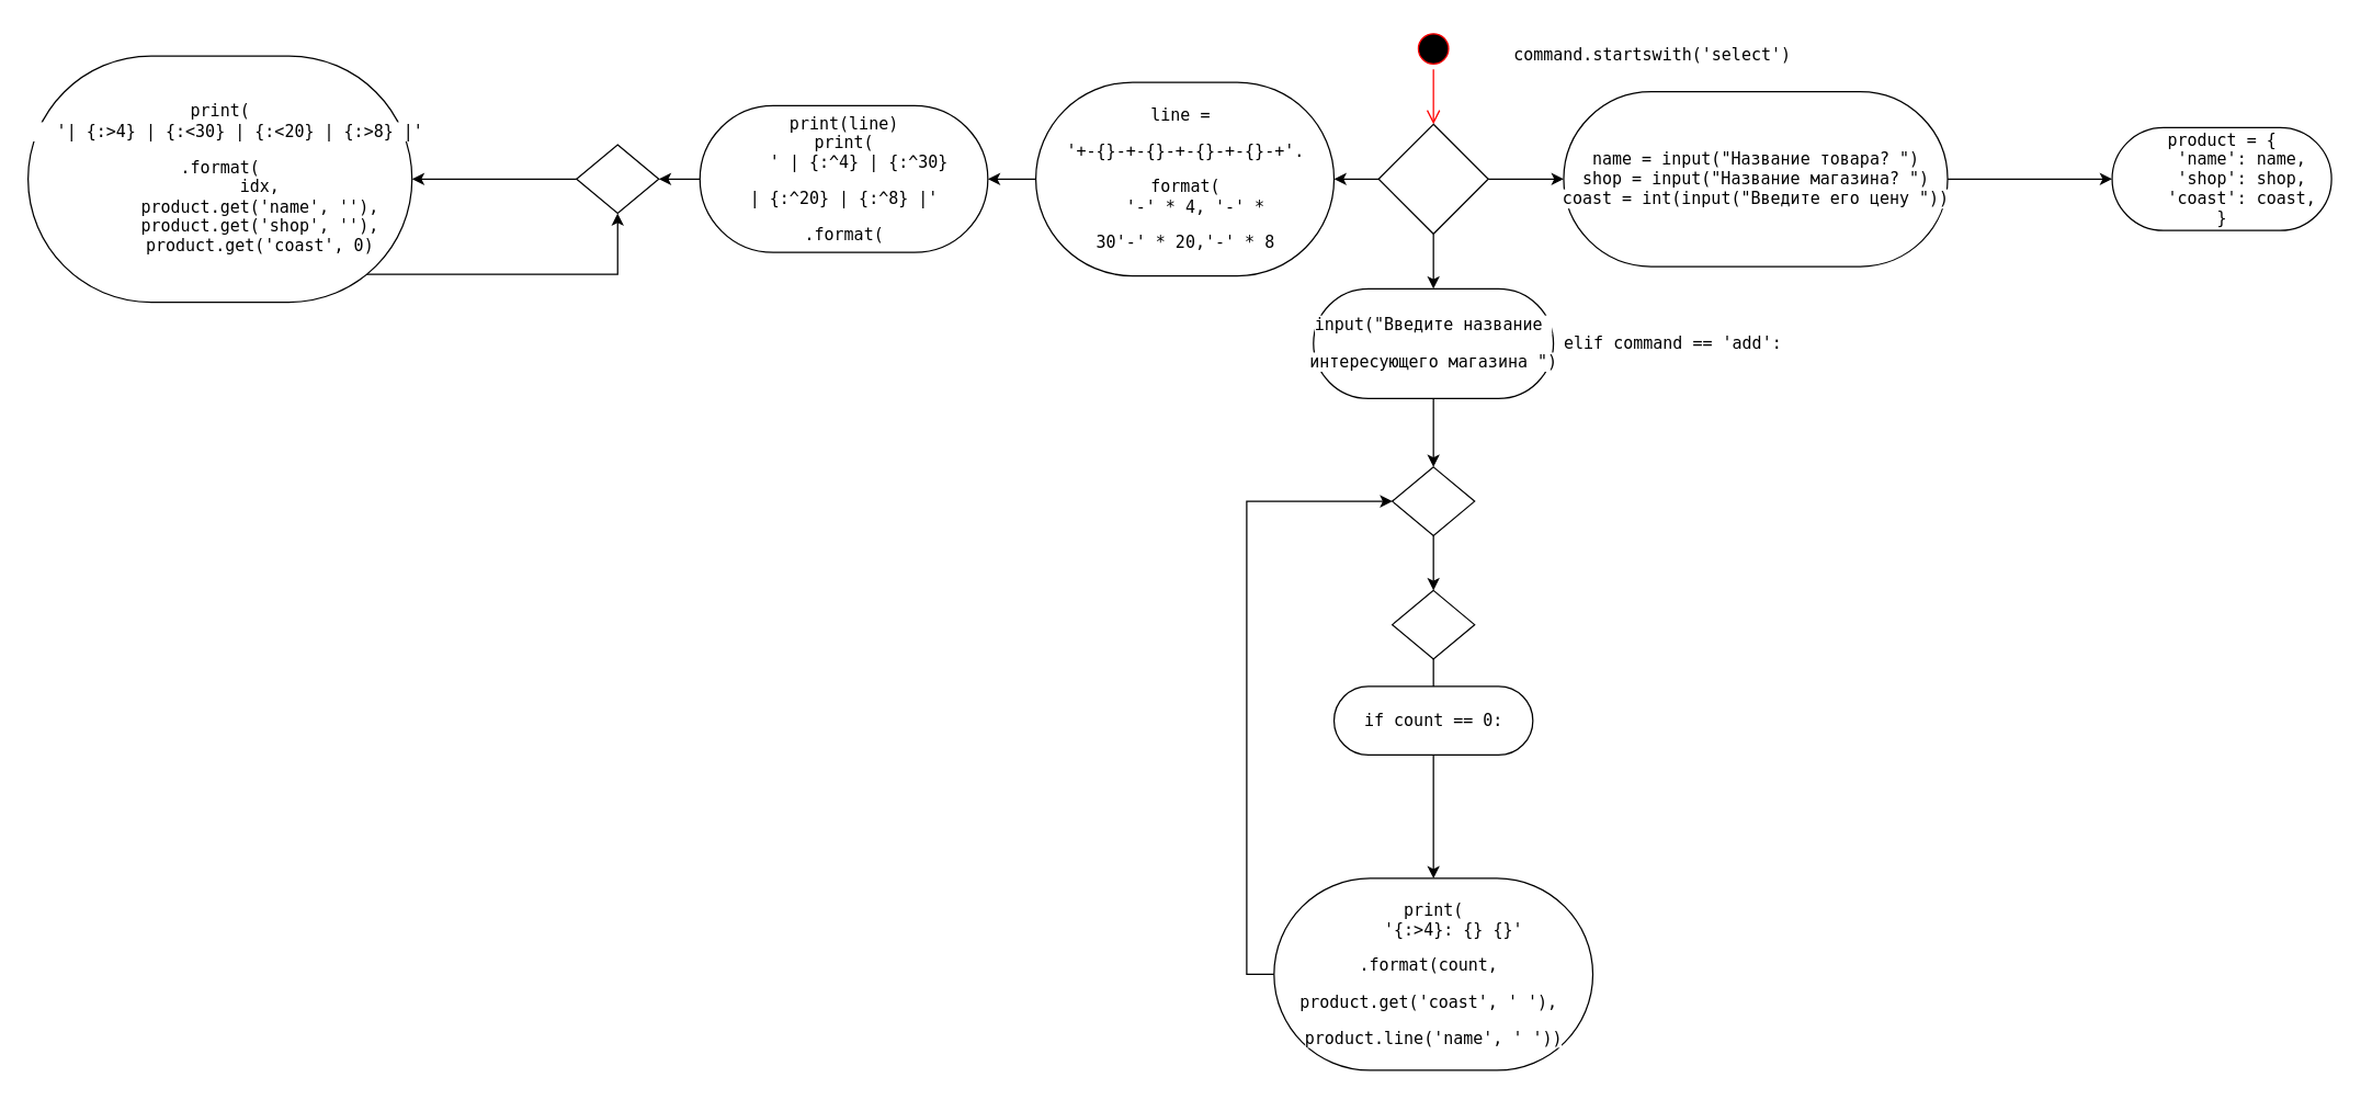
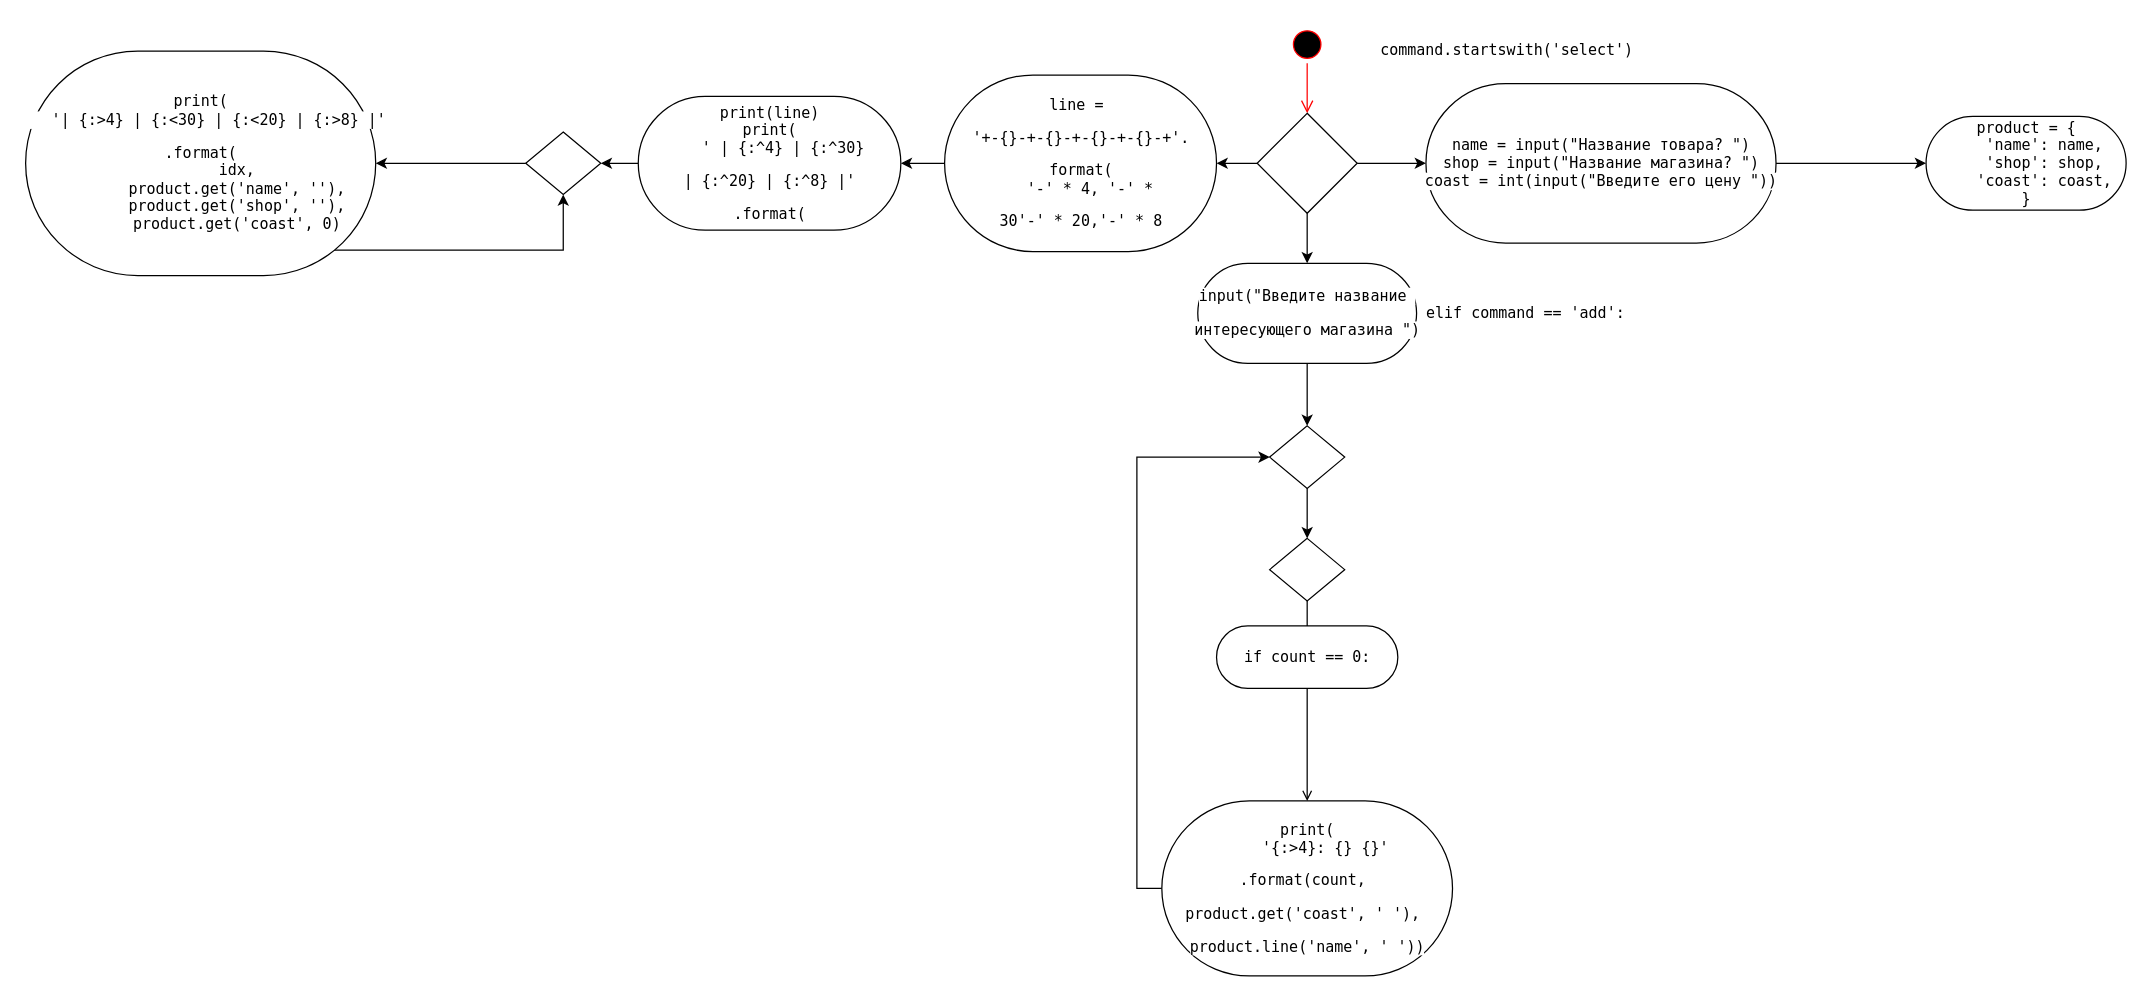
  <mxCell id="0" />
  <mxCell id="1" parent="0" />
  <mxCell id="2" value="" style="ellipse;html=1;shape=startState;fillColor=#000000;strokeColor=#ff0000;" parent="1" vertex="1"><mxGeometry x="1030" y="20" width="30" height="30" as="geometry" /></mxCell>
  <mxCell id="3" value="" style="edgeStyle=orthogonalEdgeStyle;html=1;verticalAlign=bottom;endArrow=open;endSize=8;strokeColor=#ff0000;" parent="1" source="2" edge="1"><mxGeometry relative="1" as="geometry"><mxPoint x="1045" y="90" as="targetPoint" /></mxGeometry></mxCell>
  <mxCell id="4" style="edgeStyle=orthogonalEdgeStyle;rounded=0;orthogonalLoop=1;jettySize=auto;html=1;exitX=0.5;exitY=1;exitDx=0;exitDy=0;entryX=0.5;entryY=0.5;entryDx=0;entryDy=-40;entryPerimeter=0;" parent="1" source="7" target="23" edge="1"><mxGeometry relative="1" as="geometry" /></mxCell>
  <mxCell id="5" style="edgeStyle=orthogonalEdgeStyle;rounded=0;orthogonalLoop=1;jettySize=auto;html=1;exitX=1;exitY=0.5;exitDx=0;exitDy=0;entryX=0;entryY=0.5;entryDx=0;entryDy=0;entryPerimeter=0;" parent="1" source="7" target="9" edge="1"><mxGeometry relative="1" as="geometry" /></mxCell>
  <mxCell id="6" style="edgeStyle=orthogonalEdgeStyle;rounded=0;orthogonalLoop=1;jettySize=auto;html=1;exitX=0;exitY=0.5;exitDx=0;exitDy=0;entryX=1;entryY=0.5;entryDx=0;entryDy=0;entryPerimeter=0;" parent="1" source="7" target="11" edge="1"><mxGeometry relative="1" as="geometry" /></mxCell>
  <mxCell id="7" value="" style="rhombus;whiteSpace=wrap;html=1;" parent="1" vertex="1"><mxGeometry x="1005" y="90" width="80" height="80" as="geometry" /></mxCell>
  <mxCell id="8" style="edgeStyle=orthogonalEdgeStyle;rounded=0;orthogonalLoop=1;jettySize=auto;html=1;exitX=1;exitY=0.5;exitDx=0;exitDy=0;exitPerimeter=0;entryX=0;entryY=0.5;entryDx=0;entryDy=0;entryPerimeter=0;" parent="1" source="9" target="28" edge="1"><mxGeometry relative="1" as="geometry" /></mxCell>
  <mxCell id="9" value="&lt;pre style=&quot;font-family: &amp;#34;jetbrains mono&amp;#34; , monospace&quot;&gt;&lt;span style=&quot;background-color: rgb(255 , 255 , 255)&quot;&gt;name = input(&quot;Название товара? &quot;)&lt;br&gt;shop = input(&quot;Название магазина? &quot;)&lt;br&gt;coast = int(input(&quot;Введите его цену &quot;))&lt;/span&gt;&lt;/pre&gt;" style="html=1;dashed=0;whitespace=wrap;shape=mxgraph.dfd.start" parent="1" vertex="1"><mxGeometry x="1140" y="66.26" width="280" height="127.5" as="geometry" /></mxCell>
  <mxCell id="10" style="edgeStyle=orthogonalEdgeStyle;rounded=0;orthogonalLoop=1;jettySize=auto;html=1;exitX=0;exitY=0.5;exitDx=0;exitDy=0;exitPerimeter=0;entryX=1;entryY=0.5;entryDx=0;entryDy=0;entryPerimeter=0;" parent="1" source="11" target="17" edge="1"><mxGeometry relative="1" as="geometry" /></mxCell>
  <mxCell id="11" value="&lt;pre style=&quot;font-family: &amp;#34;jetbrains mono&amp;#34; , monospace&quot;&gt;&lt;pre style=&quot;font-family: &amp;#34;jetbrains mono&amp;#34; , monospace&quot;&gt;&lt;span style=&quot;background-color: rgb(255 , 255 , 255)&quot;&gt;line = &lt;/span&gt;&lt;/pre&gt;&lt;pre style=&quot;font-family: &amp;#34;jetbrains mono&amp;#34; , monospace&quot;&gt;&lt;span style=&quot;background-color: rgb(255 , 255 , 255)&quot;&gt;'+-{}-+-{}-+-{}-+-{}-+'.&lt;/span&gt;&lt;/pre&gt;&lt;pre style=&quot;font-family: &amp;#34;jetbrains mono&amp;#34; , monospace&quot;&gt;&lt;span style=&quot;background-color: rgb(255 , 255 , 255)&quot;&gt;format(&lt;br&gt;   '-' * 4, '-' * &lt;/span&gt;&lt;/pre&gt;&lt;pre style=&quot;font-family: &amp;#34;jetbrains mono&amp;#34; , monospace&quot;&gt;&lt;span style=&quot;background-color: rgb(255 , 255 , 255)&quot;&gt;30'-' * 20,'-' * 8&lt;/span&gt;&lt;/pre&gt;&lt;/pre&gt;" style="html=1;dashed=0;whitespace=wrap;shape=mxgraph.dfd.start" parent="1" vertex="1"><mxGeometry x="755" y="59.38" width="217.5" height="141.25" as="geometry" /></mxCell>
  <mxCell id="12" style="edgeStyle=orthogonalEdgeStyle;rounded=0;orthogonalLoop=1;jettySize=auto;html=1;exitX=0.5;exitY=1;exitDx=0;exitDy=0;entryX=0.5;entryY=0;entryDx=0;entryDy=0;" parent="1" source="13" target="15" edge="1"><mxGeometry relative="1" as="geometry" /></mxCell>
  <mxCell id="13" value="" style="shape=rhombus;html=1;dashed=0;whitespace=wrap;perimeter=rhombusPerimeter;" parent="1" vertex="1"><mxGeometry x="1015" y="340" width="60" height="50" as="geometry" /></mxCell>
  <mxCell id="14" style="edgeStyle=orthogonalEdgeStyle;rounded=0;orthogonalLoop=1;jettySize=auto;html=1;exitX=0.5;exitY=1;exitDx=0;exitDy=0;entryX=0.5;entryY=0.5;entryDx=0;entryDy=-15;entryPerimeter=0;" parent="1" source="15" target="25" edge="1"><mxGeometry relative="1" as="geometry" /></mxCell>
  <mxCell id="15" value="" style="shape=rhombus;html=1;dashed=0;whitespace=wrap;perimeter=rhombusPerimeter;" parent="1" vertex="1"><mxGeometry x="1015" y="430" width="60" height="50" as="geometry" /></mxCell>
  <mxCell id="16" style="edgeStyle=orthogonalEdgeStyle;rounded=0;orthogonalLoop=1;jettySize=auto;html=1;exitX=0;exitY=0.5;exitDx=0;exitDy=0;exitPerimeter=0;" parent="1" source="17" target="19" edge="1"><mxGeometry relative="1" as="geometry" /></mxCell>
  <mxCell id="17" value="&lt;pre style=&quot;font-family: &amp;#34;jetbrains mono&amp;#34; , monospace&quot;&gt;&lt;span style=&quot;background-color: rgb(255 , 255 , 255)&quot;&gt;print(line)&lt;br&gt;print(&lt;br&gt;    ' | {:^4} | {:^30} &lt;/span&gt;&lt;/pre&gt;&lt;pre style=&quot;font-family: &amp;#34;jetbrains mono&amp;#34; , monospace&quot;&gt;&lt;span style=&quot;background-color: rgb(255 , 255 , 255)&quot;&gt;| {:^20} | {:^8} |'&lt;/span&gt;&lt;/pre&gt;&lt;pre style=&quot;font-family: &amp;#34;jetbrains mono&amp;#34; , monospace&quot;&gt;&lt;span style=&quot;background-color: rgb(255 , 255 , 255)&quot;&gt;.format(&lt;/span&gt;&lt;/pre&gt;" style="html=1;dashed=0;whitespace=wrap;shape=mxgraph.dfd.start" parent="1" vertex="1"><mxGeometry x="510" y="76.5" width="210" height="107" as="geometry" /></mxCell>
  <mxCell id="18" style="edgeStyle=orthogonalEdgeStyle;rounded=0;orthogonalLoop=1;jettySize=auto;html=1;exitX=0;exitY=0.5;exitDx=0;exitDy=0;entryX=1;entryY=0.5;entryDx=0;entryDy=0;entryPerimeter=0;" parent="1" source="19" target="21" edge="1"><mxGeometry relative="1" as="geometry" /></mxCell>
  <mxCell id="19" value="" style="shape=rhombus;html=1;dashed=0;whitespace=wrap;perimeter=rhombusPerimeter;" parent="1" vertex="1"><mxGeometry x="420" y="105" width="60" height="50" as="geometry" /></mxCell>
  <mxCell id="20" style="edgeStyle=orthogonalEdgeStyle;rounded=0;orthogonalLoop=1;jettySize=auto;html=1;exitX=0.5;exitY=0.5;exitDx=0;exitDy=69.5;exitPerimeter=0;entryX=0.5;entryY=1;entryDx=0;entryDy=0;" parent="1" source="21" target="19" edge="1"><mxGeometry relative="1" as="geometry" /></mxCell>
  <mxCell id="21" value="&lt;pre style=&quot;font-family: &amp;#34;jetbrains mono&amp;#34; , monospace&quot;&gt;&lt;span style=&quot;background-color: rgb(255 , 255 , 255)&quot;&gt;print(&lt;br&gt;    '| {:&amp;gt;4} | {:&amp;lt;30} | {:&amp;lt;20} | {:&amp;gt;8} |'&lt;/span&gt;&lt;/pre&gt;&lt;pre style=&quot;font-family: &amp;#34;jetbrains mono&amp;#34; , monospace&quot;&gt;&lt;span style=&quot;background-color: rgb(255 , 255 , 255)&quot;&gt;.format(&lt;br&gt;        idx,&lt;br&gt;        product.get('name', ''),&lt;br&gt;        product.get('shop', ''),&lt;br&gt;        product.get('coast', 0)&lt;/span&gt;&lt;/pre&gt;" style="html=1;dashed=0;whitespace=wrap;shape=mxgraph.dfd.start" parent="1" vertex="1"><mxGeometry x="20" y="40.26" width="280" height="179.5" as="geometry" /></mxCell>
  <mxCell id="22" style="edgeStyle=orthogonalEdgeStyle;rounded=0;orthogonalLoop=1;jettySize=auto;html=1;exitX=0.5;exitY=0.5;exitDx=0;exitDy=40;exitPerimeter=0;entryX=0.5;entryY=0;entryDx=0;entryDy=0;" parent="1" source="23" target="13" edge="1"><mxGeometry relative="1" as="geometry" /></mxCell>
  <mxCell id="23" value="&lt;pre style=&quot;font-family: &amp;#34;jetbrains mono&amp;#34; , monospace&quot;&gt;&lt;span style=&quot;background-color: rgb(255 , 255 , 255)&quot;&gt;input(&quot;Введите название &lt;/span&gt;&lt;/pre&gt;&lt;pre style=&quot;font-family: &amp;#34;jetbrains mono&amp;#34; , monospace&quot;&gt;&lt;span style=&quot;background-color: rgb(255 , 255 , 255)&quot;&gt;интересующего магазина &quot;)&lt;/span&gt;&lt;/pre&gt;" style="html=1;dashed=0;whitespace=wrap;shape=mxgraph.dfd.start" parent="1" vertex="1"><mxGeometry x="957.5" y="210" width="175" height="80" as="geometry" /></mxCell>
- <mxCell id="24" style="edgeStyle=orthogonalEdgeStyle;rounded=0;orthogonalLoop=1;jettySize=auto;html=1;exitX=0.5;exitY=0.5;exitDx=0;exitDy=25;exitPerimeter=0;entryX=0.5;entryY=0.5;entryDx=0;entryDy=-70;entryPerimeter=0;" parent="1" source="25" target="27" edge="1"><mxGeometry relative="1" as="geometry" /></mxCell>
+ <mxCell id="24" style="edgeStyle=orthogonalEdgeStyle;rounded=0;orthogonalLoop=1;jettySize=auto;html=1;exitX=0.5;exitY=0.5;exitDx=0;exitDy=25;exitPerimeter=0;entryX=0.5;entryY=0.5;entryDx=0;entryDy=-70;entryPerimeter=0;endArrow=open;" parent="1" source="25" target="27" edge="1"><mxGeometry relative="1" as="geometry" /></mxCell>
  <mxCell id="25" value="&lt;pre style=&quot;font-family: &amp;#34;jetbrains mono&amp;#34; , monospace&quot;&gt;&lt;font style=&quot;background-color: rgb(255 , 255 , 255)&quot;&gt;if count == 0:&lt;/font&gt;&lt;/pre&gt;" style="html=1;dashed=0;whitespace=wrap;shape=mxgraph.dfd.start" parent="1" vertex="1"><mxGeometry x="972.5" y="500" width="145" height="50" as="geometry" /></mxCell>
  <mxCell id="26" style="edgeStyle=orthogonalEdgeStyle;rounded=0;orthogonalLoop=1;jettySize=auto;html=1;exitX=0;exitY=0.5;exitDx=0;exitDy=0;exitPerimeter=0;entryX=0;entryY=0.5;entryDx=0;entryDy=0;" parent="1" source="27" target="13" edge="1"><mxGeometry relative="1" as="geometry" /></mxCell>
  <mxCell id="27" value="&lt;pre style=&quot;font-family: &amp;#34;jetbrains mono&amp;#34; , monospace&quot;&gt;&lt;span style=&quot;background-color: rgb(255 , 255 , 255)&quot;&gt;print(&lt;br&gt;    '{:&amp;gt;4}: {} {}'&lt;/span&gt;&lt;/pre&gt;&lt;pre style=&quot;font-family: &amp;#34;jetbrains mono&amp;#34; , monospace&quot;&gt;&lt;span style=&quot;background-color: rgb(255 , 255 , 255)&quot;&gt;.format(count, &lt;/span&gt;&lt;/pre&gt;&lt;pre style=&quot;font-family: &amp;#34;jetbrains mono&amp;#34; , monospace&quot;&gt;&lt;span style=&quot;background-color: rgb(255 , 255 , 255)&quot;&gt;product.get('coast', ' '), &lt;/span&gt;&lt;/pre&gt;&lt;pre style=&quot;font-family: &amp;#34;jetbrains mono&amp;#34; , monospace&quot;&gt;&lt;span style=&quot;background-color: rgb(255 , 255 , 255)&quot;&gt;product.line('name', ' '))&lt;/span&gt;&lt;/pre&gt;" style="html=1;dashed=0;whitespace=wrap;shape=mxgraph.dfd.start" parent="1" vertex="1"><mxGeometry x="928.75" y="640" width="232.5" height="140" as="geometry" /></mxCell>
  <mxCell id="28" value="&lt;pre style=&quot;font-family: &amp;#34;jetbrains mono&amp;#34; , monospace&quot;&gt;&lt;span style=&quot;background-color: rgb(255 , 255 , 255)&quot;&gt;product = {&lt;br&gt;    'name': name,&lt;br&gt;    'shop': shop,&lt;br&gt;    'coast': coast,&lt;br&gt;}&lt;/span&gt;&lt;/pre&gt;" style="html=1;dashed=0;whitespace=wrap;shape=mxgraph.dfd.start" parent="1" vertex="1"><mxGeometry x="1540" y="92.5" width="160" height="75" as="geometry" /></mxCell>
  <mxCell id="29" value="&lt;pre style=&quot;font-family: &amp;#34;jetbrains mono&amp;#34; , monospace&quot;&gt;&lt;font style=&quot;background-color: rgb(255 , 255 , 255)&quot;&gt;command.startswith('select')&lt;/font&gt;&lt;/pre&gt;" style="text;html=1;strokeColor=none;fillColor=none;align=center;verticalAlign=middle;whiteSpace=wrap;rounded=0;" parent="1" vertex="1"><mxGeometry x="1185" y="30" width="40" height="20" as="geometry" /></mxCell>
  <mxCell id="30" value="&lt;pre style=&quot;font-family: &amp;#34;jetbrains mono&amp;#34; , monospace&quot;&gt;&lt;font style=&quot;background-color: rgb(255 , 255 , 255)&quot;&gt;elif command == 'add':&lt;/font&gt;&lt;/pre&gt;" style="text;html=1;strokeColor=none;fillColor=none;align=center;verticalAlign=middle;whiteSpace=wrap;rounded=0;" parent="1" vertex="1"><mxGeometry x="1200" y="240" width="40" height="20" as="geometry" /></mxCell>
